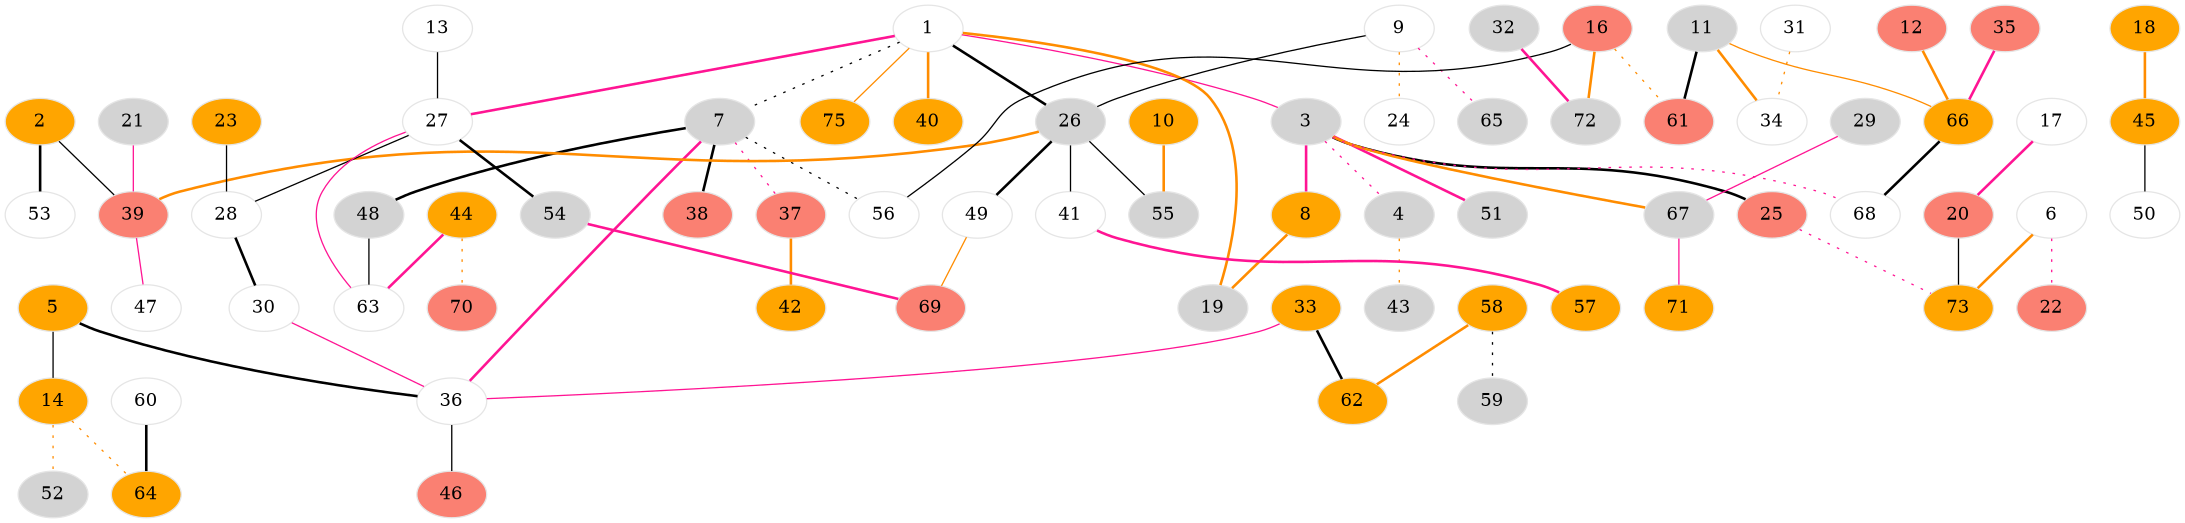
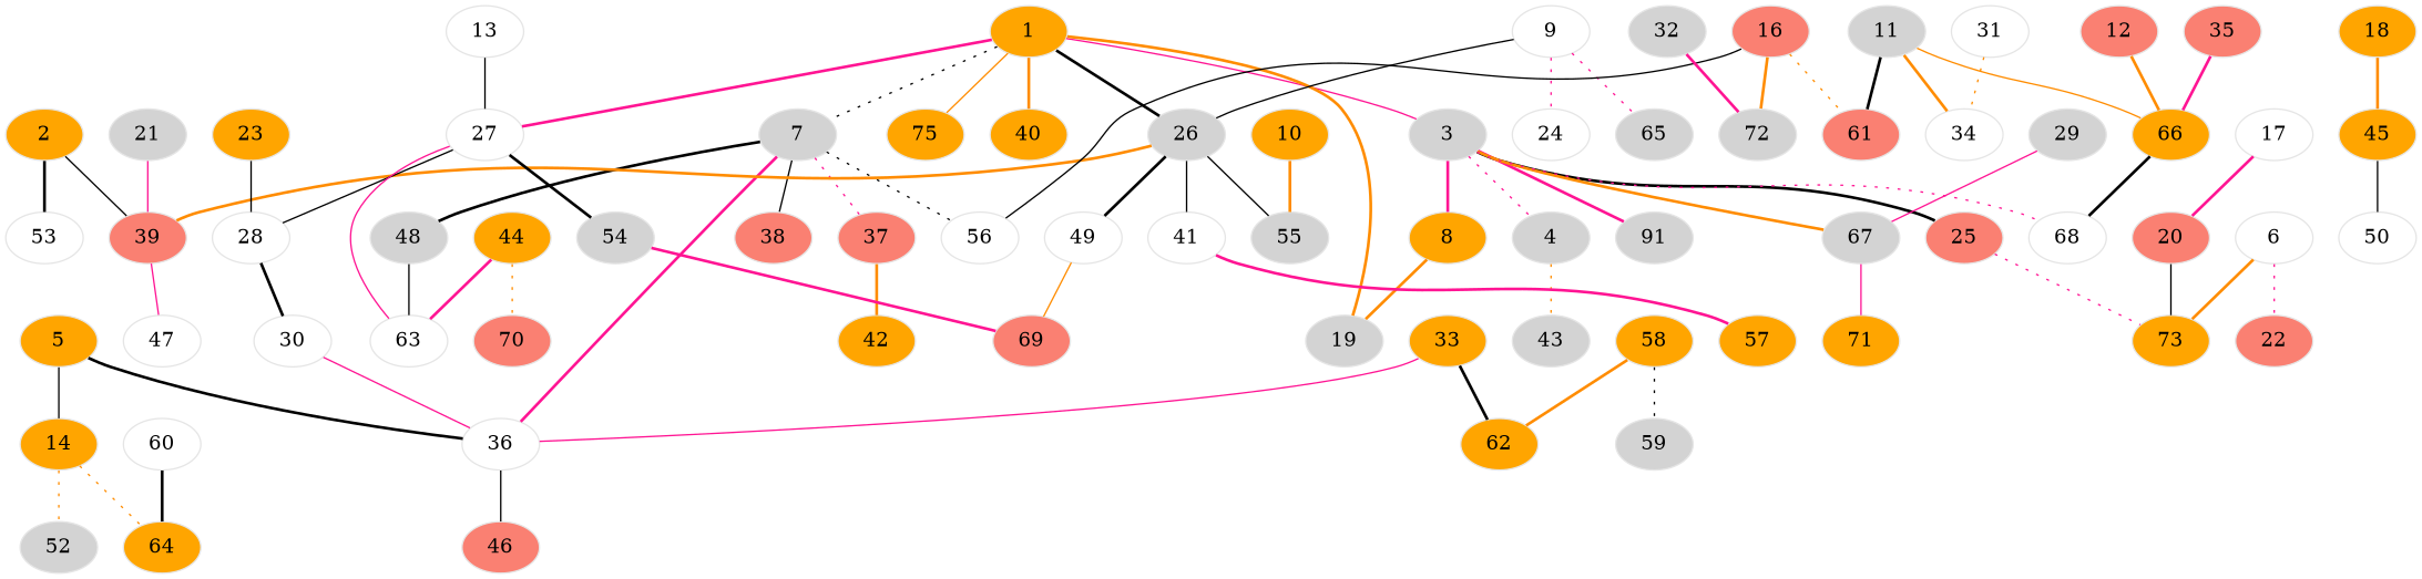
  graph {
    node [color=gray90 fillcolor=orange style=filled]
    edge [color=black style=bold weight=1.0]
    3 [fillcolor=lightgrey]
-   1 [fillcolor=white]
+   1
    7 [fillcolor=lightgrey]
    n4 [label=75]
    19 [fillcolor=lightgrey]
    26 [fillcolor=lightgrey]
    27 [fillcolor=white]
    40
    4 [fillcolor=lightgrey]
    8
    25 [fillcolor=salmon]
-   51 [fillcolor=lightgrey]
+   51 [fillcolor=lightgrey label=91]
    67 [fillcolor=lightgrey]
    68 [fillcolor=white]
    36 [fillcolor=white]
    37 [fillcolor=salmon]
    38 [fillcolor=salmon]
    48 [fillcolor=lightgrey]
    56 [fillcolor=white]
    39 [fillcolor=salmon]
    55 [fillcolor=lightgrey]
    41 [fillcolor=white]
    49 [fillcolor=white]
    28 [fillcolor=white]
    54 [fillcolor=lightgrey]
    63 [fillcolor=white]
    2
    53 [fillcolor=white]
    47 [fillcolor=white]
    43 [fillcolor=lightgrey]
    73
    71
    5
    14
    52 [fillcolor=lightgrey]
    64
    46 [fillcolor=salmon]
    6 [fillcolor=white]
    22 [fillcolor=salmon]
    18
    45
    42
    9 [fillcolor=white]
    24 [fillcolor=white]
    65 [fillcolor=lightgrey]
    10
    11 [fillcolor=lightgrey]
    34 [fillcolor=white]
    61 [fillcolor=salmon]
    66
    12 [fillcolor=salmon]
    13 [fillcolor=white]
    16 [fillcolor=salmon]
    72 [fillcolor=lightgrey]
    17 [fillcolor=white]
    20 [fillcolor=salmon]
    50 [fillcolor=white]
    21 [fillcolor=lightgrey]
    23
    30 [fillcolor=white]
    57
    69 [fillcolor=salmon]
    29 [fillcolor=lightgrey]
    31 [fillcolor=white]
    32 [fillcolor=lightgrey]
    33
    62
    35 [fillcolor=salmon]
    44
    70 [fillcolor=salmon]
    58
    59 [fillcolor=lightgrey]
    60 [fillcolor=white]
    3 -- 4 [color=deeppink style=dotted]
    3 -- 8 [color=deeppink]
    3 -- 25
    3 -- 51 [color=deeppink]
    3 -- 67 [color=darkorange]
    3 -- 68 [color=deeppink style=dotted]
    1 -- 3 [color=deeppink style=solid]
    1 -- 7 [style=dotted]
    1 -- n4 [color=darkorange style=solid]
    1 -- 19 [color=darkorange]
    1 -- 26
    1 -- 27 [color=deeppink]
    1 -- 40 [color=darkorange]
    7 -- 36 [color=deeppink]
    7 -- 37 [color=deeppink style=dotted]
-   7 -- 38
+   7 -- 38 [style=solid]
    7 -- 48
    7 -- 56 [style=dotted]
    26 -- 39 [color=darkorange]
    26 -- 55 [style=solid]
    26 -- 41 [style=solid]
    26 -- 49
    27 -- 28 [style=solid]
    27 -- 54
    27 -- 63 [color=deeppink style=solid]
    4 -- 43 [color=darkorange style=dotted]
    8 -- 19 [color=darkorange]
    25 -- 73 [color=deeppink style=dotted]
    67 -- 71 [color=deeppink style=solid]
    36 -- 46 [style=solid]
    37 -- 42 [color=darkorange]
    48 -- 63 [style=solid]
    39 -- 47 [color=deeppink style=solid]
    41 -- 57 [color=deeppink]
    49 -- 69 [color=darkorange style=solid]
    28 -- 30
    54 -- 69 [color=deeppink]
    2 -- 39 [style=solid]
    2 -- 53
    5 -- 36
    5 -- 14 [style=solid]
    14 -- 52 [color=darkorange style=dotted]
    14 -- 64 [color=darkorange style=dotted]
    6 -- 73 [color=darkorange]
    6 -- 22 [color=deeppink style=dotted]
    18 -- 45 [color=darkorange]
    45 -- 50 [style=solid]
    9 -- 26 [style=solid]
-   9 -- 24 [color=darkorange style=dotted]
+   9 -- 24 [color=deeppink style=dotted]
    9 -- 65 [color=deeppink style=dotted]
    10 -- 55 [color=darkorange]
    11 -- 34 [color=darkorange]
    11 -- 61
    11 -- 66 [color=darkorange style=solid]
    66 -- 68
    12 -- 66 [color=darkorange]
    13 -- 27 [style=solid]
    16 -- 56 [style=solid]
    16 -- 61 [color=darkorange style=dotted]
    16 -- 72 [color=darkorange]
    17 -- 20 [color=deeppink]
    20 -- 73 [style=solid]
    21 -- 39 [color=deeppink style=solid]
    23 -- 28 [style=solid]
    30 -- 36 [color=deeppink style=solid]
    29 -- 67 [color=deeppink style=solid]
    31 -- 34 [color=darkorange style=dotted]
    32 -- 72 [color=deeppink]
    33 -- 36 [color=deeppink style=solid]
    33 -- 62
    35 -- 66 [color=deeppink]
    44 -- 63 [color=deeppink]
    44 -- 70 [color=darkorange style=dotted]
    58 -- 62 [color=darkorange]
    58 -- 59 [style=dotted]
    60 -- 64
  }
